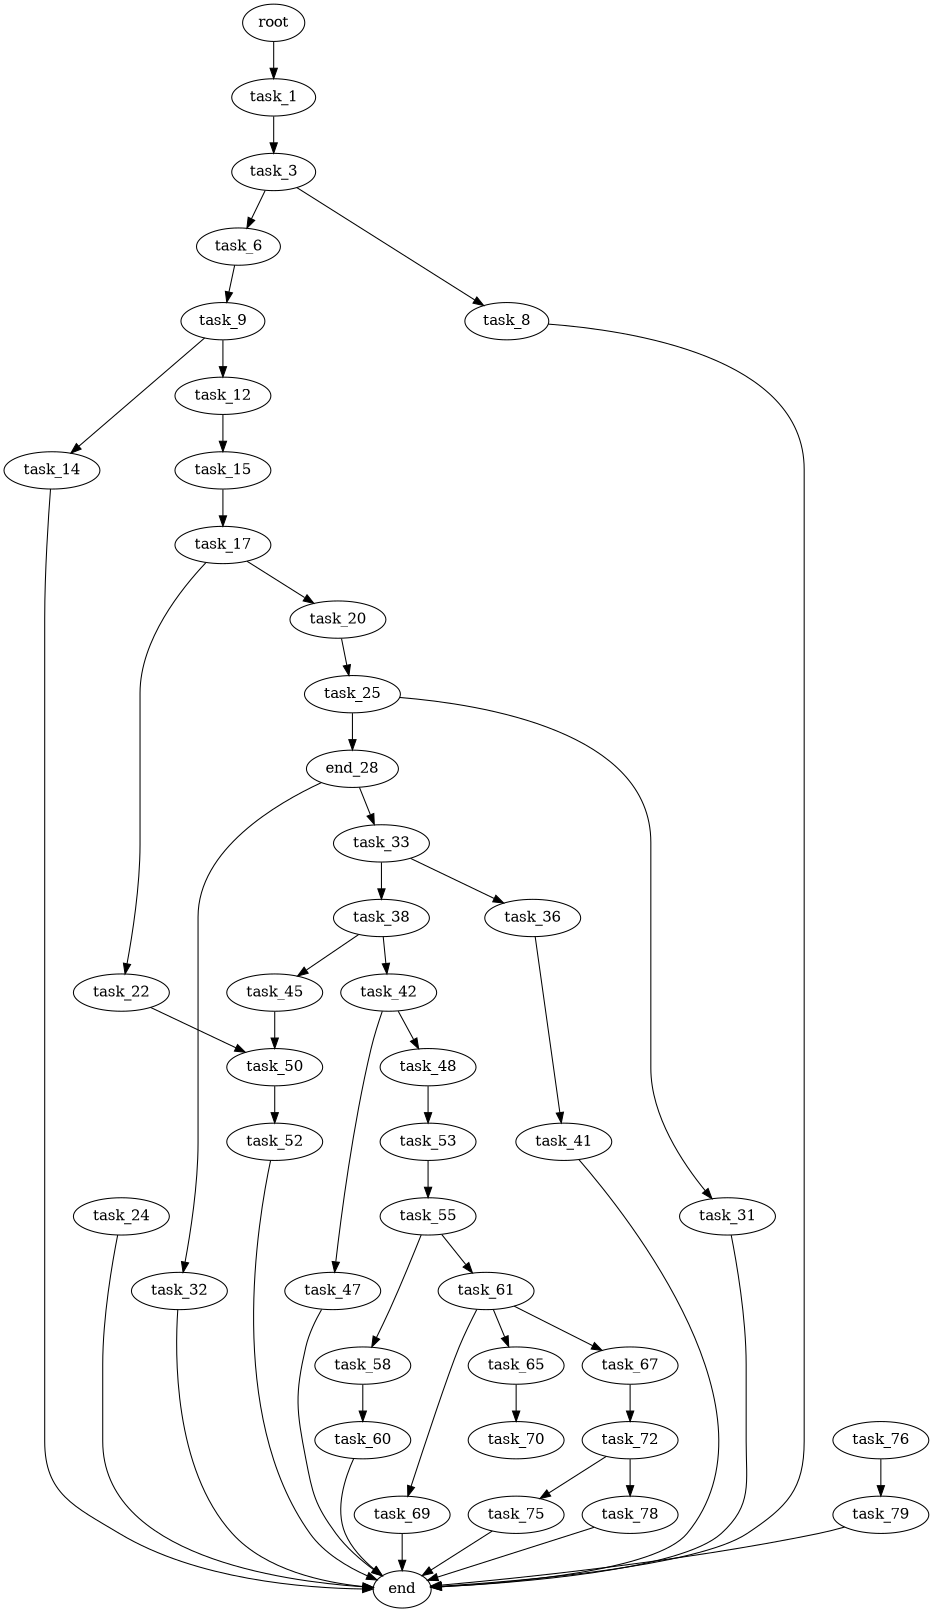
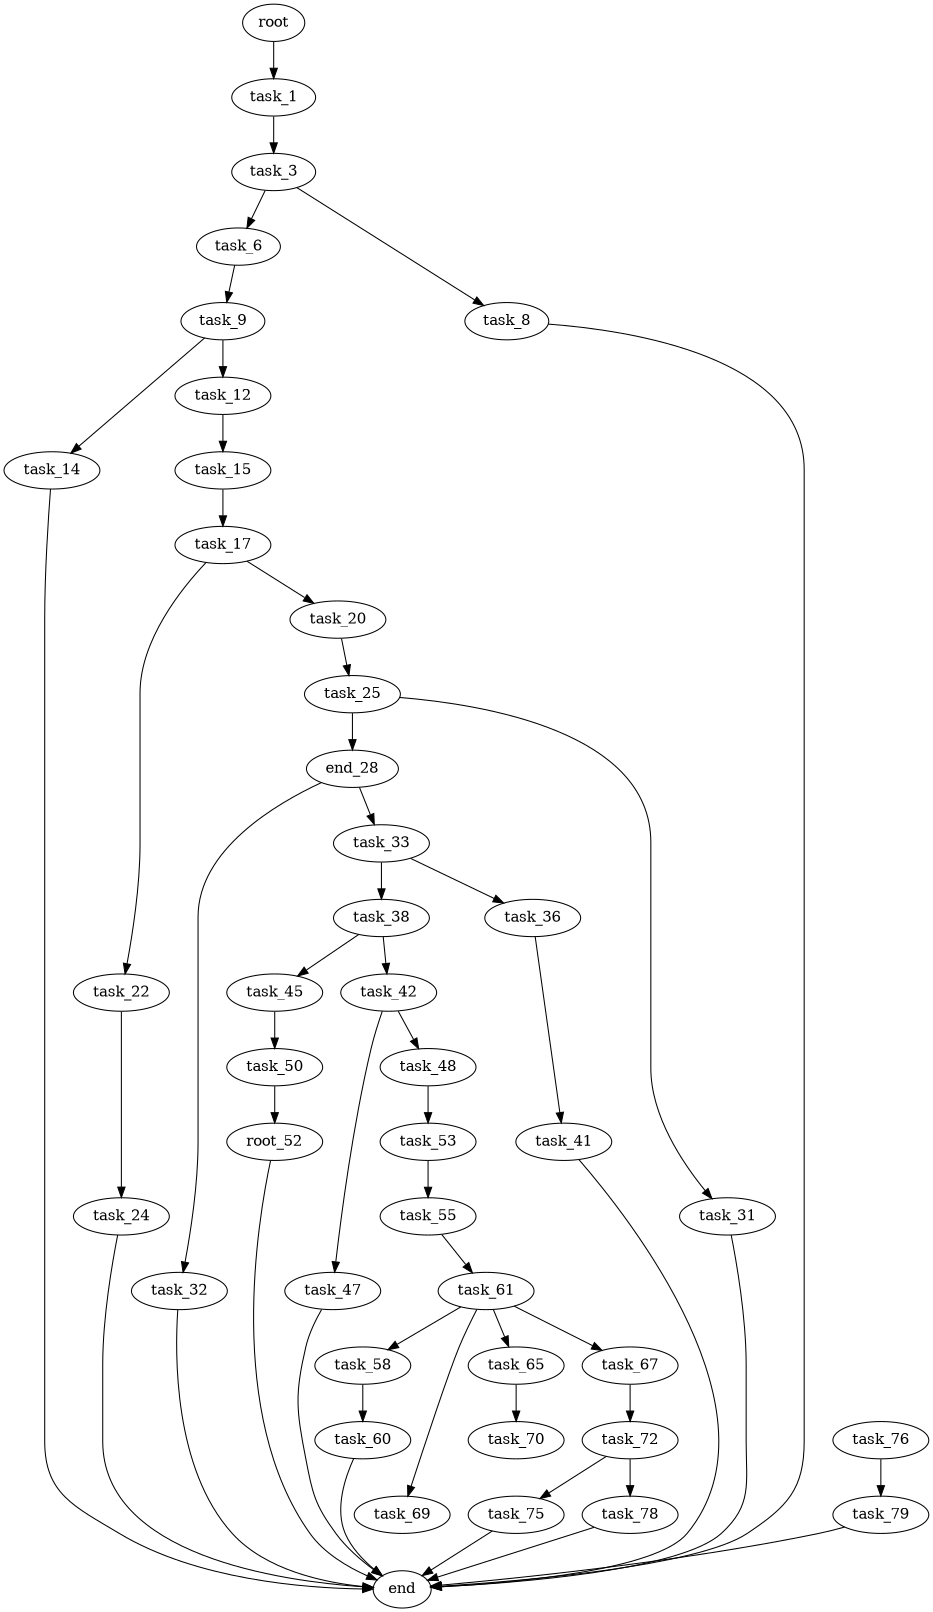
  digraph {
    root
    task_1
    task_3
    task_6
    task_8
    task_9
    end
    task_12
    task_14
    task_15
    task_17
    task_20
    task_22
    task_25
    task_24
    n16 [label=end_28]
    task_31
    task_32
    task_33
    task_36
    task_38
    task_41
    task_42
    task_45
    task_47
    task_48
    task_50
    task_53
-   task_52
+   task_52 [label=root_52]
    task_55
    task_58
    task_61
    task_60
    task_65
    task_67
    task_69
    task_70
    task_72
    task_75
    task_78
    task_76
    task_79
    root -> task_1
    task_1 -> task_3
    task_3 -> task_6
    task_3 -> task_8
    task_6 -> task_9
    task_8 -> end
    task_9 -> task_12
    task_9 -> task_14
    task_12 -> task_15
    task_14 -> end
    task_15 -> task_17
    task_17 -> task_20
    task_17 -> task_22
    task_20 -> task_25
-   task_22 -> task_50
+   task_22 -> task_24
    task_25 -> n16
    task_25 -> task_31
    task_24 -> end
    n16 -> task_32
    n16 -> task_33
    task_31 -> end
    task_32 -> end
    task_33 -> task_36
    task_33 -> task_38
    task_36 -> task_41
    task_38 -> task_42
    task_38 -> task_45
    task_41 -> end
    task_42 -> task_47
    task_42 -> task_48
    task_45 -> task_50
    task_47 -> end
    task_48 -> task_53
    task_50 -> task_52
    task_53 -> task_55
    task_52 -> end
-   task_55 -> task_58
+   task_61 -> task_58
    task_55 -> task_61
    task_58 -> task_60
    task_61 -> task_65
    task_61 -> task_67
    task_61 -> task_69
    task_60 -> end
    task_65 -> task_70
    task_67 -> task_72
-   task_69 -> end
    task_72 -> task_75
    task_72 -> task_78
    task_75 -> end
    task_78 -> end
    task_76 -> task_79
    task_79 -> end
  }
